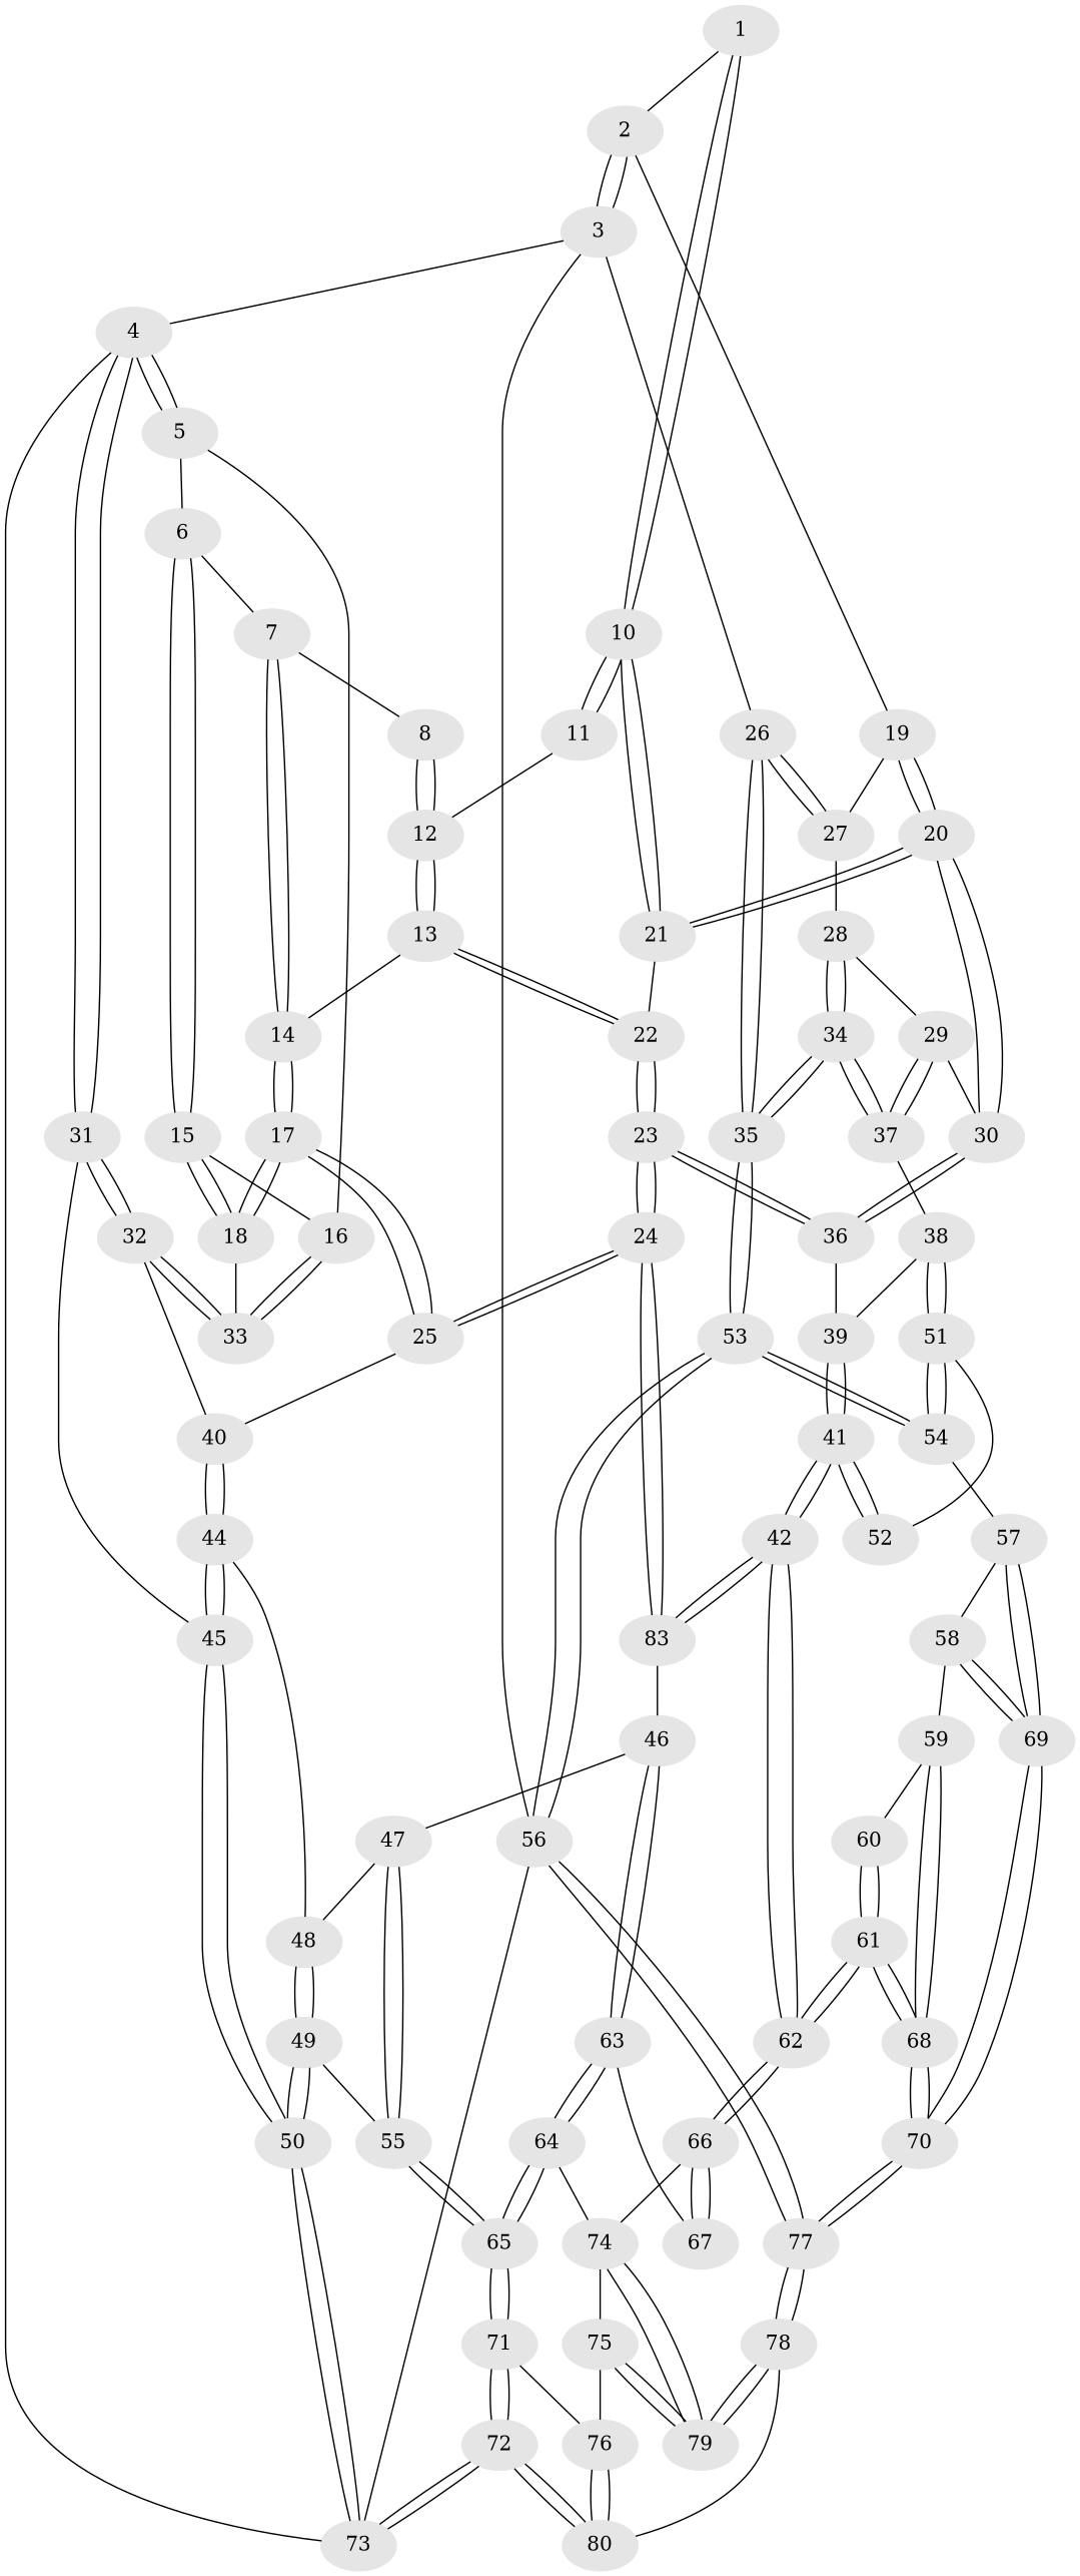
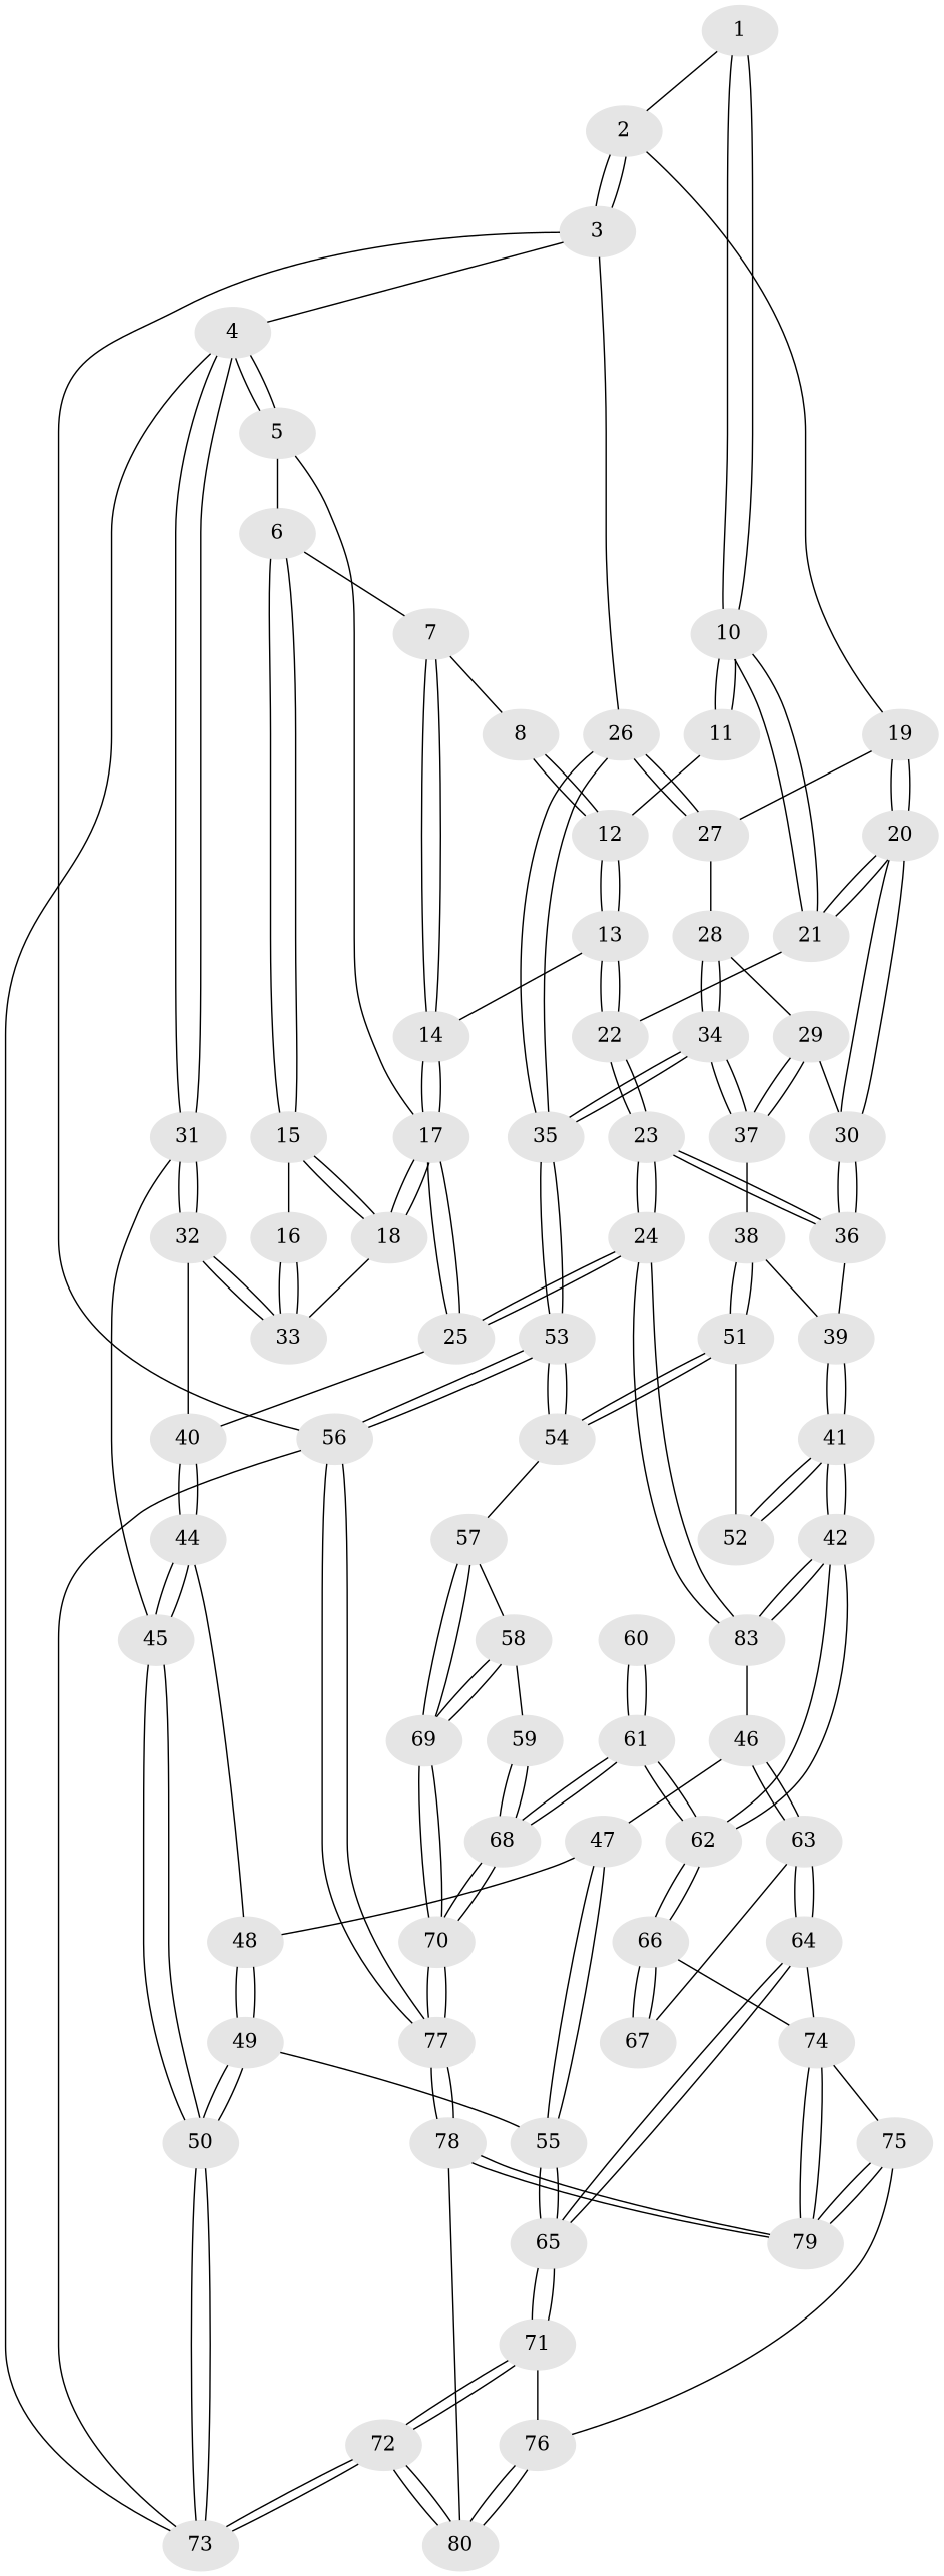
  graph {
    node [color=gray90 style=filled]
    1
    2
    10
    3
    19
    11
    21
    4
    26
    56
    20
    27
    5
    31
    73
    35
    77
    6
    16
    32
    45
    7
    15
    33
    8
    14
    18
    12
    17
    13
    22
    23
    25
    40
    30
    28
    36
    24
    n39 [label=83]
    39
    46
    44
    53
    29
    34
    37
    38
    50
    54
    41
    51
    52
    42
    48
    62
    66
    47
    63
    49
    55
    64
    67
    65
    57
    60
    61
    58
    69
    71
    78
    59
    70
    68
    74
    72
    76
    75
    79
    80
    1 -- 2
    1 -- 10
    1 -- 10
    2 -- 3
    2 -- 3
    2 -- 19
    10 -- 11
    10 -- 11
    10 -- 21
    10 -- 21
    3 -- 4
    3 -- 26
    3 -- 56
    19 -- 20
    19 -- 20
    19 -- 27
    11 -- 12
    21 -- 22
    4 -- 5
    4 -- 5
    4 -- 31
    4 -- 31
    4 -- 73
    26 -- 27
    26 -- 27
    26 -- 35
    26 -- 35
    56 -- 73
    56 -- 77
    56 -- 77
    20 -- 21
    20 -- 21
    20 -- 30
    20 -- 30
    27 -- 28
    5 -- 6
-   5 -- 16
+   5 -- 17
    31 -- 32
    31 -- 32
    31 -- 45
    35 -- 53
    35 -- 53
    77 -- 78
    77 -- 78
    6 -- 7
    6 -- 15
    6 -- 15
    16 -- 33
    16 -- 33
    32 -- 33
    32 -- 33
    32 -- 40
    45 -- 50
    45 -- 50
    7 -- 8
    7 -- 14
    7 -- 14
    15 -- 16
    15 -- 18
    15 -- 18
    8 -- 12
    8 -- 12
    14 -- 17
    14 -- 17
    18 -- 33
    12 -- 13
    12 -- 13
    17 -- 18
    17 -- 18
    17 -- 25
    17 -- 25
    13 -- 14
    13 -- 22
    13 -- 22
    22 -- 23
    22 -- 23
    23 -- 36
    23 -- 36
    23 -- 24
    23 -- 24
    25 -- 40
    40 -- 44
    40 -- 44
    30 -- 36
    30 -- 36
    28 -- 29
    28 -- 34
    28 -- 34
    36 -- 39
    24 -- 25
    24 -- 25
    24 -- n39
    24 -- n39
    n39 -- 46
    39 -- 41
    39 -- 41
    46 -- 47
    46 -- 63
    46 -- 63
    44 -- 45
    44 -- 45
    44 -- 48
    53 -- 56
    53 -- 56
    53 -- 54
    53 -- 54
    29 -- 30
    29 -- 37
    29 -- 37
    34 -- 35
    34 -- 35
    34 -- 37
    34 -- 37
    37 -- 38
    38 -- 39
    38 -- 51
    38 -- 51
    50 -- 73
    50 -- 73
    54 -- 57
    41 -- 52
    41 -- 52
    41 -- 42
    41 -- 42
    51 -- 54
    51 -- 54
    51 -- 52
    42 -- n39
    42 -- n39
    42 -- 62
    42 -- 62
    48 -- 49
    48 -- 49
    62 -- 66
    62 -- 66
    66 -- 67
    66 -- 67
    66 -- 74
    47 -- 48
    47 -- 55
    47 -- 55
    63 -- 64
    63 -- 64
    63 -- 67
    49 -- 50
    49 -- 50
    49 -- 55
    55 -- 65
    55 -- 65
    64 -- 65
    64 -- 65
    64 -- 74
    65 -- 71
    65 -- 71
    57 -- 58
    57 -- 69
    57 -- 69
    60 -- 61
    60 -- 61
    61 -- 62
    61 -- 62
    61 -- 68
    61 -- 68
    58 -- 69
    58 -- 69
    58 -- 59
    69 -- 70
    69 -- 70
    71 -- 72
    71 -- 72
    71 -- 76
    78 -- 79
    78 -- 79
    78 -- 80
-   59 -- 60
    59 -- 68
    59 -- 68
    70 -- 77
    70 -- 77
    68 -- 70
    68 -- 70
    74 -- 75
    74 -- 79
    74 -- 79
    72 -- 73
    72 -- 73
    72 -- 80
    72 -- 80
    76 -- 80
    76 -- 80
    75 -- 76
    75 -- 79
    75 -- 79
  }
